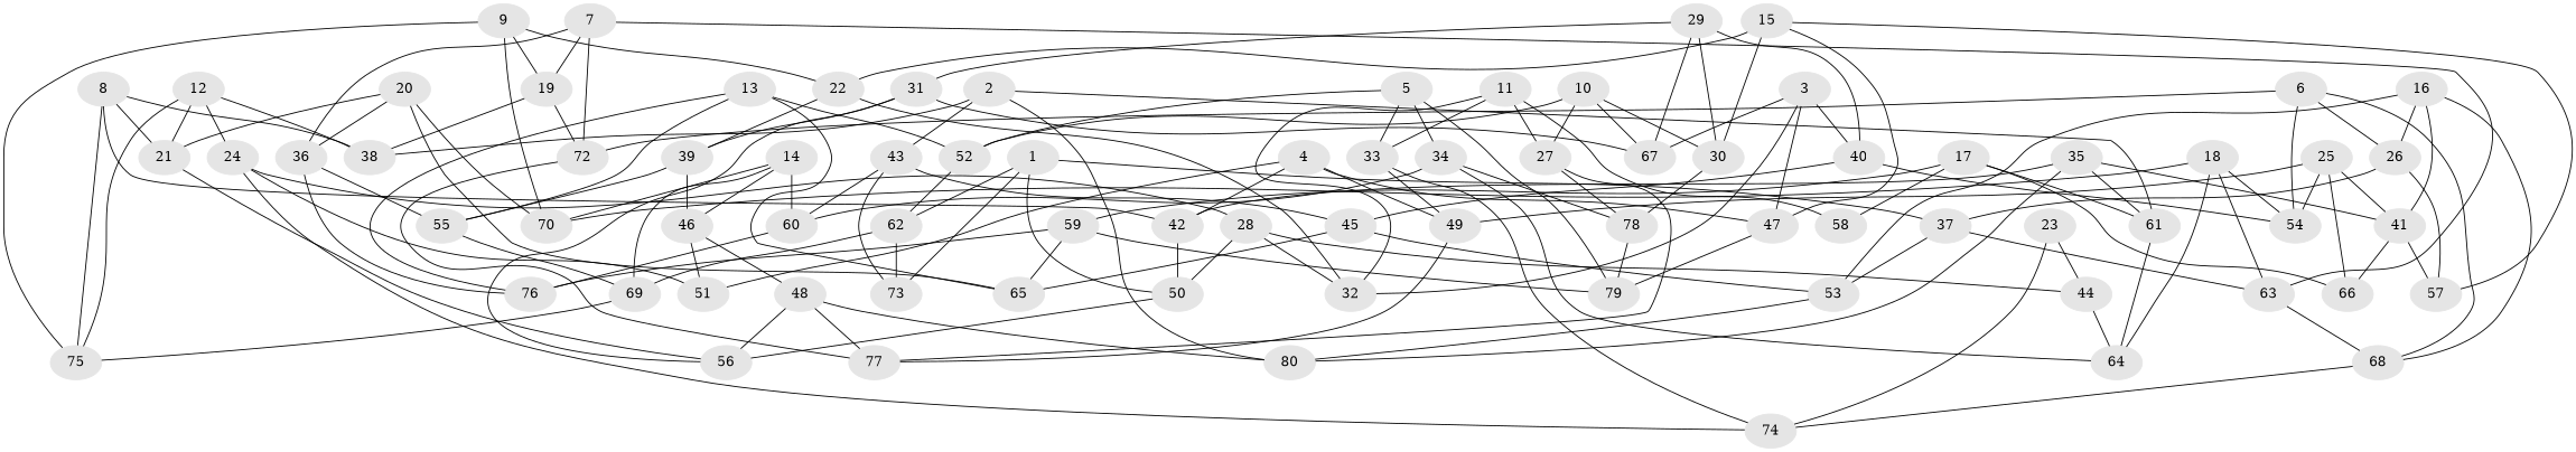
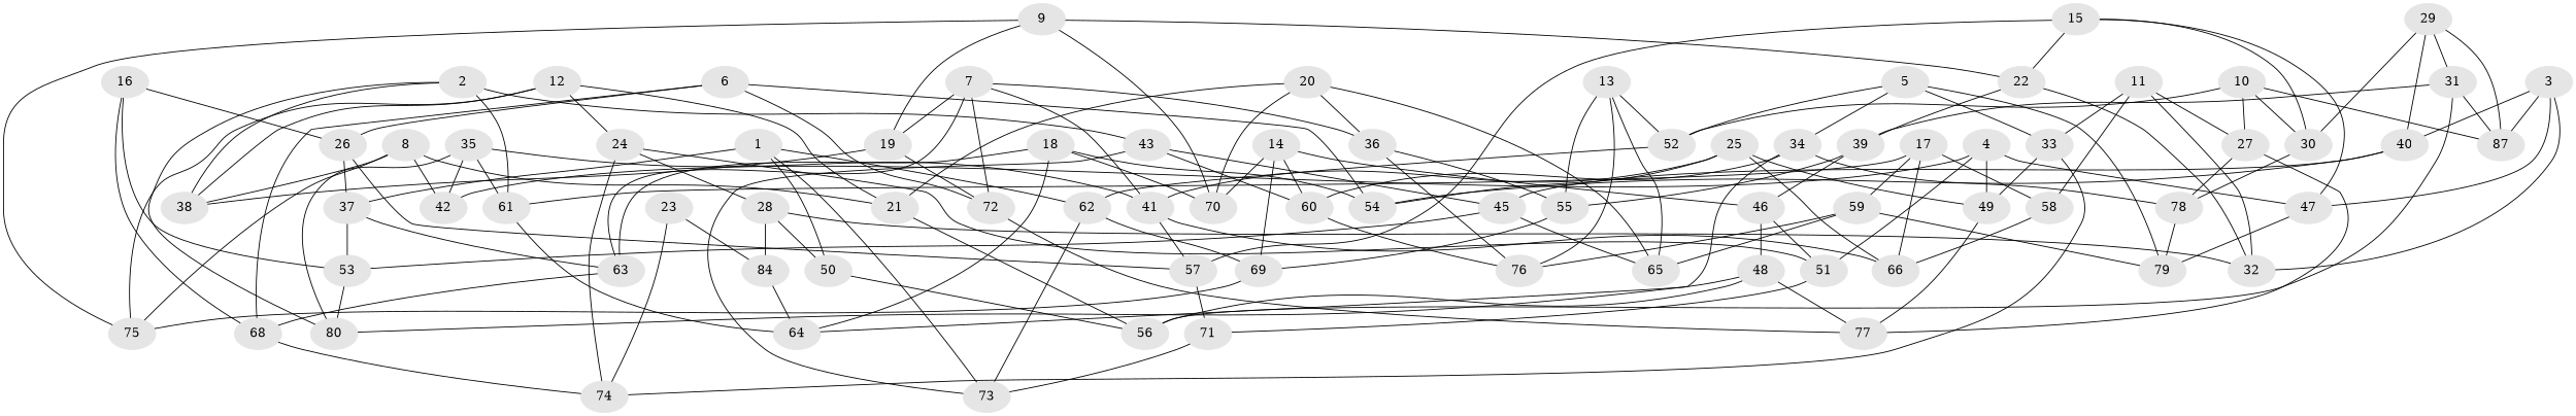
  graph {
    node [color=gray90 style=filled]
    1
    37
    50
    62
    73
    63
    53
    56
    69
    2
    38
    43
    61
    80
    60
    45
    64
    3
    32
    40
    47
-   67
+   67 [label=87]
    54
    79
    4
    42
    49
    51
    77
+   71
    5
    33
    34
    52
    74
    78
    6
    26
    68
    72
    57
    7
    19
    36
    55
    76
    8
    21
    75
    9
    22
    70
    39
    10
    27
    30
    11
    58
    66
    12
    24
    28
    13
    65
    14
    46
    48
    15
    16
    41
    17
    59
    18
    20
    23
-   44
+   44 [label=84]
    25
    29
    31
    35
    1 -- 37
    1 -- 50
    1 -- 62
    1 -- 73
    37 -- 63
    37 -- 53
    50 -- 56
    62 -- 73
    62 -- 69
    63 -- 68
    53 -- 80
    69 -- 75
    2 -- 38
    2 -- 43
    2 -- 61
    2 -- 80
    43 -- 73
    43 -- 60
    43 -- 45
    61 -- 64
    60 -- 76
    45 -- 53
    45 -- 65
    3 -- 32
    3 -- 40
    3 -- 47
    3 -- 67
    40 -- 45
    40 -- 54
    47 -- 79
    4 -- 47
    4 -- 42
    4 -- 49
    4 -- 51
-   42 -- 50
    49 -- 77
+   51 -- 71
+   71 -- 73
    5 -- 79
    5 -- 33
    5 -- 34
    5 -- 52
    33 -- 49
    33 -- 74
    34 -- 60
    34 -- 64
    34 -- 78
    52 -- 62
    78 -- 79
    6 -- 54
    6 -- 26
    6 -- 68
    6 -- 72
    26 -- 37
    26 -- 57
    68 -- 74
    72 -- 77
+   57 -- 71
    7 -- 63
    7 -- 72
    7 -- 19
    7 -- 36
    19 -- 38
    19 -- 72
    36 -- 55
    36 -- 76
    55 -- 69
    8 -- 38
    8 -- 42
    8 -- 21
    8 -- 75
    21 -- 56
    9 -- 19
    9 -- 75
    9 -- 22
    9 -- 70
    22 -- 32
    22 -- 39
    39 -- 55
    39 -- 46
    10 -- 67
    10 -- 52
    10 -- 27
    10 -- 30
    27 -- 77
    27 -- 78
    30 -- 78
    11 -- 32
    11 -- 33
    11 -- 27
    11 -- 58
+   58 -- 66
    12 -- 38
    12 -- 21
    12 -- 75
    12 -- 24
    24 -- 51
    24 -- 74
    24 -- 28
    28 -- 50
    28 -- 32
    28 -- 44
    13 -- 52
    13 -- 55
    13 -- 76
    13 -- 65
    14 -- 69
    14 -- 60
    14 -- 70
    14 -- 46
    46 -- 51
    46 -- 48
    48 -- 56
    48 -- 80
    48 -- 77
    15 -- 47
    15 -- 57
    15 -- 22
    15 -- 30
    16 -- 53
    16 -- 26
    16 -- 68
-   16 -- 41
+   7 -- 41
    41 -- 57
    41 -- 66
    17 -- 61
    17 -- 58
    17 -- 66
    17 -- 59
    59 -- 79
    59 -- 76
    59 -- 65
    18 -- 63
    18 -- 64
    18 -- 54
    18 -- 70
    20 -- 36
    20 -- 21
    20 -- 70
    20 -- 65
    23 -- 74
    23 -- 44
    44 -- 64
    25 -- 54
    25 -- 49
    25 -- 66
    25 -- 41
    29 -- 40
    29 -- 67
    29 -- 30
    29 -- 31
    31 -- 56
    31 -- 67
    31 -- 39
    35 -- 61
    35 -- 80
    35 -- 42
    35 -- 41
  }
